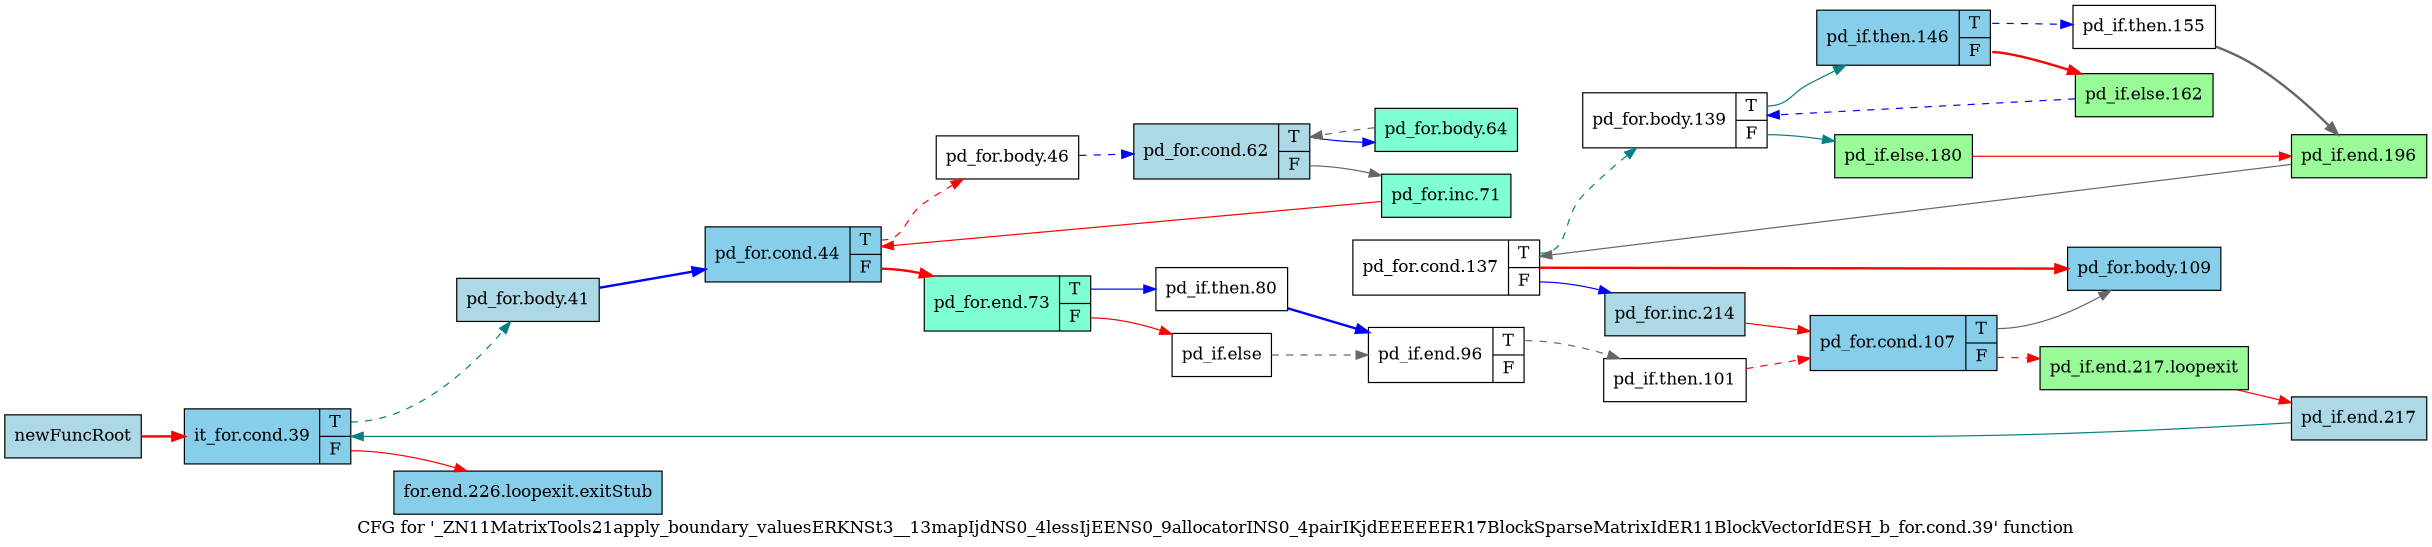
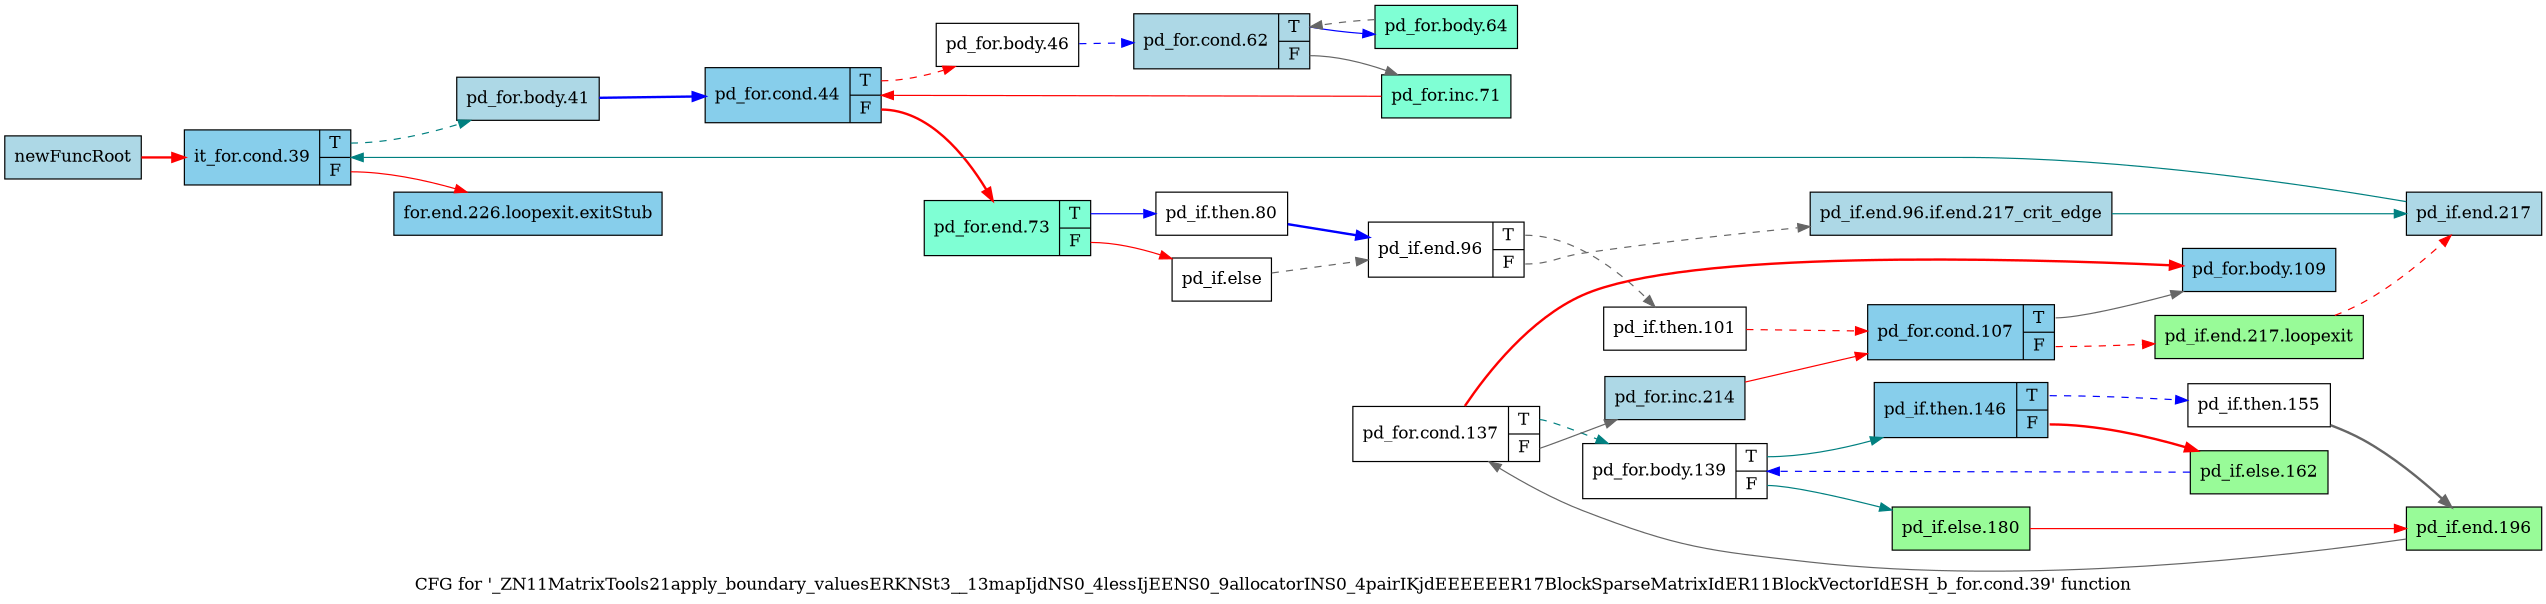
  digraph {
    label="CFG for '_ZN11MatrixTools21apply_boundary_valuesERKNSt3__13mapIjdNS0_4lessIjEENS0_9allocatorINS0_4pairIKjdEEEEEER17BlockSparseMatrixIdER11BlockVectorIdESH_b_for.cond.39' function"
    rankdir=LR
    node [fillcolor=white shape=record style=filled]
    edge [color=red style=solid]
    n1 [fillcolor=lightblue label="{newFuncRoot}"]
    n2 [fillcolor=skyblue label="{it_for.cond.39|{<s0>T|<s1>F}}"]
    n3 [fillcolor=skyblue label="{for.end.226.loopexit.exitStub}"]
    n4 [fillcolor=lightblue label="{pd_for.body.41}"]
    n5 [fillcolor=skyblue label="{pd_for.cond.44|{<s0>T|<s1>F}}"]
    n6 [label="{pd_for.body.46}"]
    n7 [fillcolor=aquamarine label="{pd_for.end.73|{<s0>T|<s1>F}}"]
    n8 [fillcolor=lightblue label="{pd_for.cond.62|{<s0>T|<s1>F}}"]
    n9 [label="{pd_if.then.80}"]
    n10 [label="{pd_if.else}"]
    n11 [fillcolor=aquamarine label="{pd_for.body.64}"]
    n12 [fillcolor=aquamarine label="{pd_for.inc.71}"]
    n13 [label="{pd_if.end.96|{<s0>T|<s1>F}}"]
    n14 [label="{pd_if.then.101}"]
+   n15 [fillcolor=lightblue label="{pd_if.end.96.if.end.217_crit_edge}"]
    n16 [fillcolor=skyblue label="{pd_for.cond.107|{<s0>T|<s1>F}}"]
    n17 [fillcolor=lightblue label="{pd_if.end.217}"]
    n18 [fillcolor=skyblue label="{pd_for.body.109}"]
    n19 [fillcolor=palegreen label="{pd_if.end.217.loopexit}"]
    n20 [label="{pd_for.cond.137|{<s0>T|<s1>F}}"]
    n21 [label="{pd_for.body.139|{<s0>T|<s1>F}}"]
    n22 [fillcolor=lightblue label="{pd_for.inc.214}"]
    n23 [fillcolor=skyblue label="{pd_if.then.146|{<s0>T|<s1>F}}"]
    n24 [fillcolor=palegreen label="{pd_if.else.180}"]
    n25 [label="{pd_if.then.155}"]
    n26 [fillcolor=palegreen label="{pd_if.else.162}"]
    n27 [fillcolor=palegreen label="{pd_if.end.196}"]
    n1 -> n2 [style=bold]
    n2 -> n3 [tailport=s1]
    n2 -> n4 [color=teal style=dashed tailport=s0]
    n4 -> n5 [color=blue style=bold]
    n5 -> n6 [style=dashed tailport=s0]
    n5 -> n7 [style=bold tailport=s1]
    n6 -> n8 [color=blue style=dashed]
    n7 -> n9 [color=blue tailport=s0]
    n7 -> n10 [tailport=s1]
    n8 -> n11 [color=blue tailport=s0]
    n8 -> n12 [color=gray40 tailport=s1]
    n9 -> n13 [color=blue style=bold]
    n10 -> n13 [color=gray40 style=dashed]
    n11 -> n8 [color=gray40 style=dashed]
    n12 -> n5
    n13 -> n14 [color=gray40 style=dashed tailport=s0]
+   n13 -> n15 [color=gray40 style=dashed tailport=s1]
    n14 -> n16 [style=dashed]
+   n15 -> n17 [color=teal]
    n16 -> n18 [color=gray40 tailport=s0]
    n16 -> n19 [style=dashed tailport=s1]
    n17 -> n2 [color=teal]
-   n19 -> n17
+   n19 -> n17 [style=dashed]
    n20 -> n18 [style=bold]
    n20 -> n21 [color=teal style=dashed tailport=s0]
-   n20 -> n22 [color=blue tailport=s1]
+   n20 -> n22 [color=gray40 tailport=s1]
    n21 -> n23 [color=teal tailport=s0]
    n21 -> n24 [color=teal tailport=s1]
    n22 -> n16
    n23 -> n25 [color=blue style=dashed tailport=s0]
    n23 -> n26 [style=bold tailport=s1]
    n24 -> n27
    n25 -> n27 [color=gray40 style=bold]
    n26 -> n21 [color=blue style=dashed]
    n27 -> n20 [color=gray40]
  }
